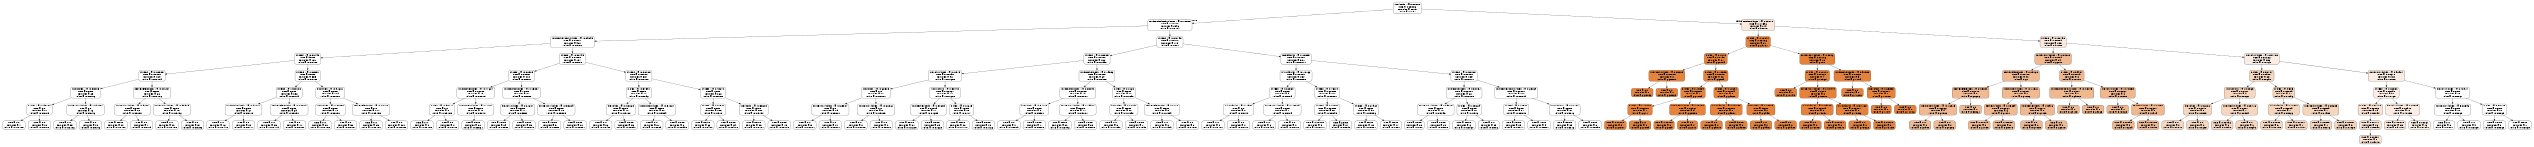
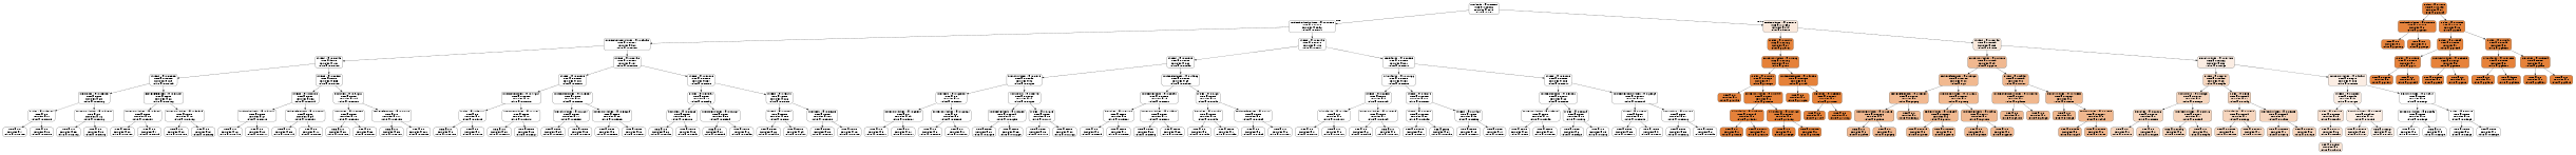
  digraph {
    node [color=black fillcolor="#e5813900" fontname=helvetica shape=box style="filled, rounded"]
    edge [fontname=helvetica]
    n1 [label="LLC-loads <= 2.20302\nmae = 0.25186\nsamples = 1575\nvalue = -0.254"]
    n2 [label="L1-dcache-load-misses <= -0.40828\nmae = 0.00118\nsamples = 1396\nvalue = -0.25414"]
    n3 [fillcolor="#e581392c" label="cache-misses <= 0.13078\nmae = 1.47596\nsamples = 179\nvalue = 0.95873"]
    n4 [label="L1-dcache-load-misses <= -0.89293\nmae = 0.00027\nsamples = 921\nvalue = -0.25432"]
    n5 [label="Thread <= -0.82798\nmae = 0.00171\nsamples = 475\nvalue = -0.2524"]
    n6 [fillcolor="#e58139fd" label="cycles <= 0.42071\nmae = 0.02726\nsamples = 24\nvalue = 6.69734"]
    n7 [fillcolor="#e581392c" label="Thread <= -0.82798\nmae = 0.81389\nsamples = 155\nvalue = 0.94238"]
    n8 [label="Thread <= -0.82798\nmae = 9e-05\nsamples = 484\nvalue = -0.25451"]
    n9 [label="Thread <= -0.82798\nmae = 0.00032\nsamples = 437\nvalue = -0.25418"]
    n10 [label="Thread <= -1.22315\nmae = 0.00222\nsamples = 161\nvalue = -0.24892"]
    n11 [label="page-faults <= 1.00355\nmae = 0.00052\nsamples = 314\nvalue = -0.25274"]
    n12 [label="Thread <= -1.22315\nmae = 0.00011\nsamples = 129\nvalue = -0.25429"]
    n13 [label="Thread <= 0.22581\nmae = 2e-05\nsamples = 355\nvalue = -0.25453"]
    n14 [label="Thread <= -1.22315\nmae = 0.00037\nsamples = 100\nvalue = -0.25327"]
    n15 [label="Thread <= -0.30108\nmae = 0.00011\nsamples = 337\nvalue = -0.25421"]
    n16 [label="LLC-stores <= -0.85105\nmae = 3e-05\nsamples = 63\nvalue = -0.25416"]
    n17 [label="cache-references <= -0.81457\nmae = 2e-05\nsamples = 66\nvalue = -0.25436"]
    n18 [label="Thread <= -0.30108\nmae = 2e-05\nsamples = 136\nvalue = -0.25449"]
    n19 [label="branches <= -0.94624\nmae = 1e-05\nsamples = 219\nvalue = -0.25454"]
    n20 [label="cycles <= -0.93781\nmae = 0.0\nsamples = 17\nvalue = -0.25405"]
    n21 [label="context-switches <= -0.94582\nmae = 0.0\nsamples = 46\nvalue = -0.25416"]
    n22 [label="context-switches <= -0.9188\nmae = 1e-05\nsamples = 18\nvalue = -0.25431"]
    n23 [label="context-switches <= -0.93929\nmae = 1e-05\nsamples = 48\nvalue = -0.25436"]
    n24 [label="mae = 0.0\nsamples = 7\nvalue = -0.25405"]
    n25 [label="mae = 0.0\nsamples = 10\nvalue = -0.25405"]
    n26 [label="mae = 0.0\nsamples = 35\nvalue = -0.25416"]
    n27 [label="mae = 0.0\nsamples = 11\nvalue = -0.25416"]
    n28 [label="mae = 1e-05\nsamples = 11\nvalue = -0.25432"]
    n29 [label="mae = 0.0\nsamples = 7\nvalue = -0.25429"]
    n30 [label="mae = 0.0\nsamples = 11\nvalue = -0.25438"]
    n31 [label="mae = 0.0\nsamples = 37\nvalue = -0.25436"]
    n32 [label="L1-dcache-loads <= -0.94227\nmae = 1e-05\nsamples = 67\nvalue = -0.25448"]
    n33 [label="cache-references <= -0.80528\nmae = 1e-05\nsamples = 69\nvalue = -0.25451"]
    n34 [label="LLC-stores <= -0.82533\nmae = 1e-05\nsamples = 72\nvalue = -0.25454"]
    n35 [label="cache-references <= -0.80428\nmae = 0.0\nsamples = 147\nvalue = -0.25453"]
    n36 [label="mae = 0.0\nsamples = 46\nvalue = -0.25448"]
    n37 [label="mae = 0.0\nsamples = 21\nvalue = -0.25444"]
    n38 [label="mae = 0.0\nsamples = 25\nvalue = -0.25449"]
    n39 [label="mae = 0.0\nsamples = 44\nvalue = -0.25451"]
    n40 [label="mae = 0.0\nsamples = 22\nvalue = -0.25455"]
    n41 [label="mae = 0.0\nsamples = 50\nvalue = -0.25454"]
    n42 [label="mae = 0.0\nsamples = 23\nvalue = -0.25452"]
    n43 [label="mae = 0.0\nsamples = 124\nvalue = -0.25453"]
    n44 [label="L1-dcache-stores <= -0.77627\nmae = 0.00011\nsamples = 43\nvalue = -0.25272"]
    n45 [label="L1-dcache-stores <= -0.45887\nmae = 7e-05\nsamples = 57\nvalue = -0.25351"]
    n46 [label="cycles <= -0.57594\nmae = 5e-05\nsamples = 71\nvalue = -0.25396"]
    n47 [label="Thread <= 0.75271\nmae = 7e-05\nsamples = 266\nvalue = -0.25423"]
    n48 [label="cycles <= -0.93747\nmae = 0.0\nsamples = 2\nvalue = -0.25405"]
    n49 [label="LLC-store-misses <= -0.4737\nmae = 5e-05\nsamples = 41\nvalue = -0.25272"]
    n50 [label="branch-misses <= 0.24607\nmae = 2e-05\nsamples = 44\nvalue = -0.25351"]
    n51 [label="context-switches <= -0.58629\nmae = 3e-05\nsamples = 13\nvalue = -0.25325"]
    n52 [label="mae = 0.0\nsamples = 1\nvalue = -0.25405"]
    n53 [label="mae = 0.0\nsamples = 1\nvalue = -0.25405"]
+   n54 [label="mae = 0.0\nsamples = 21\nvalue = -0.25272"]
    n55 [label="mae = 3e-05\nsamples = 20\nvalue = -0.25264"]
    n56 [label="mae = 1e-05\nsamples = 29\nvalue = -0.25352"]
    n57 [label="mae = 1e-05\nsamples = 15\nvalue = -0.25348"]
    n58 [label="mae = 1e-05\nsamples = 3\nvalue = -0.25335"]
    n59 [label="mae = 1e-05\nsamples = 10\nvalue = -0.25324"]
    n60 [label="branches <= -0.28268\nmae = 2e-05\nsamples = 41\nvalue = -0.25402"]
    n61 [label="LLC-store-misses <= -0.34267\nmae = 1e-05\nsamples = 30\nvalue = -0.25389"]
    n62 [label="Thread <= 0.22581\nmae = 5e-05\nsamples = 135\nvalue = -0.2542"]
    n63 [label="LLC-loads <= -0.33618\nmae = 4e-05\nsamples = 131\nvalue = -0.25431"]
    n64 [label="mae = 0.0\nsamples = 26\nvalue = -0.25403"]
    n65 [label="mae = 1e-05\nsamples = 15\nvalue = -0.25397"]
    n66 [label="mae = 0.0\nsamples = 24\nvalue = -0.25389"]
    n67 [label="mae = 1e-05\nsamples = 6\nvalue = -0.25395"]
    n68 [label="mae = 3e-05\nsamples = 66\nvalue = -0.25412"]
    n69 [label="mae = 3e-05\nsamples = 69\nvalue = -0.25421"]
    n70 [label="mae = 3e-05\nsamples = 88\nvalue = -0.25434"]
    n71 [label="mae = 1e-05\nsamples = 43\nvalue = -0.25423"]
    n72 [label="branch-misses <= -0.2375\nmae = 0.00192\nsamples = 92\nvalue = -0.24635"]
    n73 [label="L1-dcache-loads <= 1.49586\nmae = 0.00058\nsamples = 69\nvalue = -0.25003"]
    n74 [label="minor-faults <= -0.40466\nmae = 0.00021\nsamples = 131\nvalue = -0.25328"]
    n75 [label="Thread <= -0.30108\nmae = 0.00031\nsamples = 183\nvalue = -0.25244"]
    n76 [label="LLC-loads <= -0.62508\nmae = 0.0\nsamples = 22\nvalue = -0.25224"]
    n77 [label="instructions <= 1.58773\nmae = 0.00067\nsamples = 70\nvalue = -0.24628"]
    n78 [label="L1-dcache-loads <= 0.25191\nmae = 0.00035\nsamples = 49\nvalue = -0.25004"]
    n79 [label="cycles <= 1.0468\nmae = 2e-05\nsamples = 20\nvalue = -0.24891"]
    n80 [label="context-switches <= -0.63317\nmae = 0.0\nsamples = 19\nvalue = -0.25224"]
    n81 [label="context-switches <= -0.62864\nmae = 0.0\nsamples = 3\nvalue = -0.25223"]
    n82 [label="L1-dcache-loads <= 0.81688\nmae = 0.00019\nsamples = 47\nvalue = -0.24635"]
    n83 [label="cycles <= 1.04643\nmae = 4e-05\nsamples = 23\nvalue = -0.2447"]
    n84 [label="mae = 0.0\nsamples = 5\nvalue = -0.25224"]
    n85 [label="mae = 0.0\nsamples = 14\nvalue = -0.25224"]
    n86 [label="mae = 0.0\nsamples = 2\nvalue = -0.25223"]
    n87 [label="mae = 0.0\nsamples = 1\nvalue = -0.25222"]
    n88 [label="mae = 3e-05\nsamples = 24\nvalue = -0.24628"]
    n89 [label="mae = 2e-05\nsamples = 23\nvalue = -0.24668"]
    n90 [label="mae = 2e-05\nsamples = 12\nvalue = -0.24472"]
    n91 [label="mae = 3e-05\nsamples = 11\nvalue = -0.24466"]
    n92 [label="branches <= -0.54728\nmae = 1e-05\nsamples = 5\nvalue = -0.25324"]
    n93 [label="context-switches <= 0.49922\nmae = 3e-05\nsamples = 44\nvalue = -0.25004"]
    n94 [label="branches <= 1.10792\nmae = 1e-05\nsamples = 12\nvalue = -0.24892"]
    n95 [label="cache-references <= 0.2771\nmae = 1e-05\nsamples = 8\nvalue = -0.24889"]
    n96 [label="mae = 0.0\nsamples = 1\nvalue = -0.25329"]
    n97 [label="mae = 1e-05\nsamples = 4\nvalue = -0.25323"]
    n98 [label="mae = 2e-05\nsamples = 21\nvalue = -0.25006"]
    n99 [label="mae = 1e-05\nsamples = 23\nvalue = -0.25003"]
    n100 [label="mae = 0.0\nsamples = 8\nvalue = -0.24892"]
    n101 [label="mae = 1e-05\nsamples = 4\nvalue = -0.24893"]
    n102 [label="mae = 0.0\nsamples = 6\nvalue = -0.24889"]
    n103 [label="mae = 0.0\nsamples = 2\nvalue = -0.24887"]
    n104 [label="Thread <= 0.22581\nmae = 5e-05\nsamples = 9\nvalue = -0.25429"]
    n105 [label="Thread <= 0.75271\nmae = 0.00015\nsamples = 122\nvalue = -0.25327"]
    n106 [label="L1-dcache-loads <= 1.50034\nmae = 0.00014\nsamples = 62\nvalue = -0.25188"]
    n107 [label="L1-dcache-load-misses <= 1.63069\nmae = 0.00014\nsamples = 121\nvalue = -0.25249"]
    n108 [label="minor-faults <= -0.4952\nmae = 0.0\nsamples = 2\nvalue = -0.25411"]
    n109 [label="context-switches <= -0.43509\nmae = 1e-05\nsamples = 7\nvalue = -0.25429"]
    n110 [label="Thread <= 0.22581\nmae = 0.00015\nsamples = 32\nvalue = -0.25298"]
    n111 [label="Thread <= 1.27961\nmae = 7e-05\nsamples = 90\nvalue = -0.25336"]
    n112 [label="mae = 0.0\nsamples = 1\nvalue = -0.25411"]
    n113 [label="mae = 0.0\nsamples = 1\nvalue = -0.25411"]
    n114 [label="mae = 0.0\nsamples = 6\nvalue = -0.25429"]
    n115 [label="mae = 0.0\nsamples = 1\nvalue = -0.25421"]
    n116 [label="mae = 0.00013\nsamples = 5\nvalue = -0.25247"]
    n117 [label="mae = 6e-05\nsamples = 27\nvalue = -0.25298"]
    n118 [label="mae = 3e-05\nsamples = 43\nvalue = -0.25324"]
    n119 [label="mae = 2e-05\nsamples = 47\nvalue = -0.2534"]
    n120 [label="context-switches <= 0.89545\nmae = 6e-05\nsamples = 41\nvalue = -0.25193"]
    n121 [label="cycles <= 1.13269\nmae = 1e-05\nsamples = 21\nvalue = -0.2516"]
    n122 [label="Thread <= 0.22581\nmae = 9e-05\nsamples = 34\nvalue = -0.25275"]
    n123 [label="instructions <= 2.22431\nmae = 6e-05\nsamples = 87\nvalue = -0.25246"]
    n124 [label="mae = 1e-05\nsamples = 20\nvalue = -0.252"]
    n125 [label="mae = 2e-05\nsamples = 21\nvalue = -0.25188"]
    n126 [label="mae = 1e-05\nsamples = 6\nvalue = -0.25161"]
    n127 [label="mae = 0.0\nsamples = 15\nvalue = -0.2516"]
    n128 [label="mae = 2e-05\nsamples = 25\nvalue = -0.25274"]
    n129 [label="mae = 4e-05\nsamples = 9\nvalue = -0.25307"]
    n130 [label="mae = 5e-05\nsamples = 85\nvalue = -0.25246"]
    n131 [label="mae = 1e-05\nsamples = 2\nvalue = -0.25298"]
    n132 [fillcolor="#e58139fd" label="cycles <= 0.4078\nmae = 0.01495\nsamples = 14\nvalue = 6.68489"]
    n133 [fillcolor="#e58139ff" label="context-switches <= 0.1206\nmae = 0.00406\nsamples = 10\nvalue = 6.734"]
    n134 [fillcolor="#e581398f" label="context-switches <= 0.27548\nmae = 0.04329\nsamples = 19\nvalue = 3.66343"]
    n135 [fillcolor="#e5813924" label="branch-misses <= -0.37703\nmae = 0.54256\nsamples = 136\nvalue = 0.73763"]
    n136 [fillcolor="#e58139fb" label="LLC-load-misses <= 0.23228\nmae = 0.00115\nsamples = 2\nvalue = 6.63151"]
    n137 [fillcolor="#e58139fd" label="cycles <= 0.41555\nmae = 0.00843\nsamples = 12\nvalue = 6.6859"]
    n138 [fillcolor="#e58139ff" label="cycles <= 0.42414\nmae = 0.00161\nsamples = 7\nvalue = 6.73262"]
    n139 [fillcolor="#e58139ff" label="L1-dcache-stores <= 0.91138\nmae = 0.00165\nsamples = 3\nvalue = 6.7419"]
    n140 [fillcolor="#e58139fb" label="mae = 0.0\nsamples = 1\nvalue = 6.63036"]
    n141 [fillcolor="#e58139fb" label="mae = 0.0\nsamples = 1\nvalue = 6.63265"]
    n142 [fillcolor="#e58139fd" label="cycles <= 0.41389\nmae = 0.00522\nsamples = 7\nvalue = 6.67859"]
    n143 [fillcolor="#e58139fd" label="cycles <= 0.41694\nmae = 0.00209\nsamples = 5\nvalue = 6.69522"]
    n144 [fillcolor="#e58139fc" label="cycles <= 0.41303\nmae = 0.00221\nsamples = 4\nvalue = 6.674"]
    n145 [fillcolor="#e58139fd" label="LLC-load-misses <= 0.23233\nmae = 0.00067\nsamples = 3\nvalue = 6.68558"]
    n146 [fillcolor="#e58139fd" label="minor-faults <= -0.37033\nmae = 0.00058\nsamples = 3\nvalue = 6.69504"]
    n147 [fillcolor="#e58139fd" label="branches <= 0.23509\nmae = 5e-05\nsamples = 2\nvalue = 6.6995"]
    n148 [fillcolor="#e58139fc" label="mae = 0.00113\nsamples = 3\nvalue = 6.67317"]
    n149 [fillcolor="#e58139fd" label="mae = 0.0\nsamples = 1\nvalue = 6.67859"]
    n150 [fillcolor="#e58139fd" label="mae = 0.00032\nsamples = 2\nvalue = 6.6859"]
    n151 [fillcolor="#e58139fd" label="mae = 0.0\nsamples = 1\nvalue = 6.6842"]
    n152 [fillcolor="#e58139fd" label="mae = 0.0\nsamples = 1\nvalue = 6.69348"]
    n153 [fillcolor="#e58139fd" label="mae = 9e-05\nsamples = 2\nvalue = 6.69513"]
    n154 [fillcolor="#e58139fd" label="mae = 0.0\nsamples = 1\nvalue = 6.69954"]
    n155 [fillcolor="#e58139fd" label="mae = 0.0\nsamples = 1\nvalue = 6.69945"]
    n156 [fillcolor="#e58139fe" label="mae = 0.0\nsamples = 1\nvalue = 6.72793"]
    n157 [fillcolor="#e58139ff" label="context-switches <= 0.11979\nmae = 0.0011\nsamples = 6\nvalue = 6.73312"]
    n158 [fillcolor="#e58139ff" label="mae = 0.0\nsamples = 1\nvalue = 6.74612"]
    n159 [fillcolor="#e58139ff" label="branches <= 0.23588\nmae = 0.00037\nsamples = 2\nvalue = 6.74153"]
    n160 [fillcolor="#e58139fe" label="minor-faults <= -0.39813\nmae = 0.00049\nsamples = 3\nvalue = 6.73234"]
    n161 [fillcolor="#e58139ff" label="minor-faults <= -0.37468\nmae = 0.00037\nsamples = 3\nvalue = 6.73436"]
    n162 [fillcolor="#e58139fe" label="mae = 0.0\nsamples = 1\nvalue = 6.73115"]
    n163 [fillcolor="#e58139ff" label="mae = 0.00014\nsamples = 2\nvalue = 6.73248"]
    n164 [fillcolor="#e58139ff" label="mae = 0.0\nsamples = 1\nvalue = 6.73363"]
    n165 [fillcolor="#e58139ff" label="mae = 0.00018\nsamples = 2\nvalue = 6.73455"]
    n166 [fillcolor="#e58139ff" label="mae = 0.0\nsamples = 1\nvalue = 6.7419"]
    n167 [fillcolor="#e58139ff" label="mae = 0.0\nsamples = 1\nvalue = 6.74116"]
    n168 [fillcolor="#e581398e" label="cache-references <= 2.05168\nmae = 0.01713\nsamples = 11\nvalue = 3.64"]
    n169 [fillcolor="#e5813991" label="cycles <= 0.39987\nmae = 0.01579\nsamples = 8\nvalue = 3.72784"]
    n170 [fillcolor="#e5813953" label="cycles <= 0.50717\nmae = 0.00932\nsamples = 23\nvalue = 2.03692"]
    n171 [fillcolor="#e5813924" label="context-switches <= 1.92927\nmae = 0.38678\nsamples = 113\nvalue = 0.72233"]
    n172 [fillcolor="#e581398d" label="cache-references <= 2.05081\nmae = 0.01041\nsamples = 3\nvalue = 3.60656"]
    n173 [fillcolor="#e581398e" label="LLC-store-misses <= -0.44324\nmae = 0.01037\nsamples = 8\nvalue = 3.64056"]
    n174 [fillcolor="#e5813990" label="L1-dcache-load-misses <= -0.18175\nmae = 0.0017\nsamples = 2\nvalue = 3.69233"]
    n175 [fillcolor="#e5813991" label="branch-misses <= -0.70333\nmae = 0.00867\nsamples = 6\nvalue = 3.73285"]
    n176 [fillcolor="#e581398d" label="LLC-store-misses <= -0.46843\nmae = 0.00666\nsamples = 2\nvalue = 3.61322"]
    n177 [fillcolor="#e581398c" label="mae = 0.0\nsamples = 1\nvalue = 3.58864"]
    n178 [fillcolor="#e581398e" label="cache-misses <= 0.13639\nmae = 0.00364\nsamples = 6\nvalue = 3.64014"]
    n179 [fillcolor="#e581398f" label="L1-dcache-loads <= 0.5906\nmae = 0.0074\nsamples = 2\nvalue = 3.67083"]
    n180 [fillcolor="#e581398d" label="mae = 0.0\nsamples = 1\nvalue = 3.61988"]
    n181 [fillcolor="#e581398d" label="mae = 0.0\nsamples = 1\nvalue = 3.60656"]
    n182 [fillcolor="#e581398e" label="mae = 0.00049\nsamples = 3\nvalue = 3.64083"]
    n183 [fillcolor="#e581398e" label="mae = 0.00325\nsamples = 3\nvalue = 3.63073"]
    n184 [fillcolor="#e581398f" label="mae = 0.0\nsamples = 1\nvalue = 3.67823"]
    n185 [fillcolor="#e581398f" label="mae = 0.0\nsamples = 1\nvalue = 3.66343"]
    n186 [fillcolor="#e5813990" label="mae = 0.0\nsamples = 1\nvalue = 3.69403"]
    n187 [fillcolor="#e5813990" label="mae = 0.0\nsamples = 1\nvalue = 3.69063"]
    n188 [fillcolor="#e5813992" label="mae = 0.0\nsamples = 1\nvalue = 3.75063"]
    n189 [fillcolor="#e5813991" label="cache-misses <= 0.14353\nmae = 0.00617\nsamples = 5\nvalue = 3.72949"]
    n190 [fillcolor="#e5813991" label="mae = 0.00395\nsamples = 3\nvalue = 3.72619"]
    n191 [fillcolor="#e5813991" label="mae = 0.00115\nsamples = 2\nvalue = 3.73735"]
    n192 [fillcolor="#e5813953" label="instructions <= 0.10363\nmae = 0.00407\nsamples = 9\nvalue = 2.02562"]
    n193 [fillcolor="#e5813954" label="cycles <= 0.515\nmae = 0.00589\nsamples = 14\nvalue = 2.04096"]
    n194 [fillcolor="#e5813924" label="Thread <= 0.22581\nmae = 0.23498\nsamples = 90\nvalue = 0.73763"]
    n195 [label="branch-misses <= 2.78947\nmae = 2e-05\nsamples = 23\nvalue = -0.25267"]
    n196 [fillcolor="#e5813953" label="branches <= 0.26026\nmae = 0.00041\nsamples = 2\nvalue = 2.01583"]
    n197 [fillcolor="#e5813953" label="LLC-load-misses <= 0.23746\nmae = 0.0024\nsamples = 7\nvalue = 2.02589"]
    n198 [fillcolor="#e5813954" label="minor-faults <= 0.41521\nmae = 0.00259\nsamples = 7\nvalue = 2.03866"]
    n199 [fillcolor="#e5813954" label="LLC-load-misses <= 0.23683\nmae = 0.00539\nsamples = 7\nvalue = 2.04932"]
    n200 [fillcolor="#e5813953" label="mae = 0.0\nsamples = 1\nvalue = 2.01542"]
    n201 [fillcolor="#e5813953" label="mae = 0.0\nsamples = 1\nvalue = 2.01625"]
    n202 [fillcolor="#e5813953" label="mae = 0.00096\nsamples = 6\nvalue = 2.02575"]
    n203 [fillcolor="#e5813953" label="mae = 0.0\nsamples = 1\nvalue = 2.03692"]
    n204 [fillcolor="#e5813953" label="mae = 0.00083\nsamples = 3\nvalue = 2.03425"]
    n205 [fillcolor="#e5813954" label="mae = 0.00124\nsamples = 4\nvalue = 2.04027"]
    n206 [fillcolor="#e5813954" label="mae = 0.00333\nsamples = 4\nvalue = 2.05176"]
    n207 [fillcolor="#e5813954" label="mae = 0.00257\nsamples = 3\nvalue = 2.04068"]
    n208 [fillcolor="#e5813939" label="cycles <= 0.51418\nmae = 0.01132\nsamples = 19\nvalue = 1.32091"]
    n209 [fillcolor="#e5813924" label="branch-misses <= 0.23339\nmae = 0.13948\nsamples = 71\nvalue = 0.72435"]
    n210 [label="context-switches <= 3.22596\nmae = 1e-05\nsamples = 11\nvalue = -0.25268"]
    n211 [label="cycles <= 3.33703\nmae = 1e-05\nsamples = 12\nvalue = -0.25265"]
    n212 [fillcolor="#e581393a" label="mae = 0.00777\nsamples = 16\nvalue = 1.32592"]
    n213 [fillcolor="#e581392c" label="mae = 0.00878\nsamples = 25\nvalue = 0.94734"]
    n214 [fillcolor="#e581391e" label="mae = 0.08267\nsamples = 46\nvalue = 0.57004"]
    n215 [fillcolor="#e5813938" label="mae = 0.00337\nsamples = 3\nvalue = 1.29078"]
    n216 [label="mae = 0.0\nsamples = 2\nvalue = -0.2527"]
    n217 [label="mae = 0.0\nsamples = 9\nvalue = -0.25268"]
    n218 [label="mae = 1e-05\nsamples = 8\nvalue = -0.25265"]
    n219 [label="mae = 1e-05\nsamples = 4\nvalue = -0.25263"]
    n1 -> n2 [headlabel=True labelangle=45 labeldistance=2.5]
    n1 -> n3 [headlabel=False labelangle=-45 labeldistance=2.5]
    n2 -> n4
    n2 -> n5
    n3 -> n6
    n3 -> n7
    n4 -> n8
    n4 -> n9
    n5 -> n10
    n5 -> n11
-   n6 -> n132
    n6 -> n133
    n7 -> n134
    n7 -> n135
    n8 -> n12
    n8 -> n13
    n9 -> n14
    n9 -> n15
    n10 -> n72
    n10 -> n73
    n11 -> n74
    n11 -> n75
    n12 -> n16
    n12 -> n17
    n13 -> n18
    n13 -> n19
    n14 -> n44
    n14 -> n45
    n15 -> n46
    n15 -> n47
    n16 -> n20
    n16 -> n21
    n17 -> n22
    n17 -> n23
    n18 -> n32
    n18 -> n33
    n19 -> n34
    n19 -> n35
    n20 -> n24
    n20 -> n25
    n21 -> n26
    n21 -> n27
    n22 -> n28
    n22 -> n29
    n23 -> n30
    n23 -> n31
    n32 -> n36
    n32 -> n37
    n33 -> n38
    n33 -> n39
    n34 -> n40
    n34 -> n41
    n35 -> n42
    n35 -> n43
    n44 -> n48
    n44 -> n49
    n45 -> n50
    n45 -> n51
    n46 -> n60
    n46 -> n61
    n47 -> n62
    n47 -> n63
    n48 -> n52
    n48 -> n53
+   n49 -> n54
    n49 -> n55
    n50 -> n56
    n50 -> n57
    n51 -> n58
    n51 -> n59
    n60 -> n64
    n60 -> n65
    n61 -> n66
    n61 -> n67
    n62 -> n68
    n62 -> n69
    n63 -> n70
    n63 -> n71
    n72 -> n76
    n72 -> n77
    n73 -> n78
    n73 -> n79
    n74 -> n104
    n74 -> n105
    n75 -> n106
    n75 -> n107
    n76 -> n80
    n76 -> n81
    n77 -> n82
    n77 -> n83
    n78 -> n92
    n78 -> n93
    n79 -> n94
    n79 -> n95
    n80 -> n84
    n80 -> n85
    n81 -> n86
    n81 -> n87
    n82 -> n88
    n82 -> n89
    n83 -> n90
    n83 -> n91
    n92 -> n96
    n92 -> n97
    n93 -> n98
    n93 -> n99
    n94 -> n100
    n94 -> n101
    n95 -> n102
    n95 -> n103
    n104 -> n108
    n104 -> n109
    n105 -> n110
    n105 -> n111
    n106 -> n120
    n106 -> n121
    n107 -> n122
    n107 -> n123
    n108 -> n112
    n108 -> n113
    n109 -> n114
    n109 -> n115
    n110 -> n116
    n110 -> n117
    n111 -> n118
    n111 -> n119
    n120 -> n124
    n120 -> n125
    n121 -> n126
    n121 -> n127
    n122 -> n128
    n122 -> n129
    n123 -> n130
    n123 -> n131
    n132 -> n136
    n132 -> n137
    n133 -> n138
    n133 -> n139
    n134 -> n168
    n134 -> n169
    n135 -> n170
    n135 -> n171
    n136 -> n140
    n136 -> n141
    n137 -> n142
    n137 -> n143
    n138 -> n156
    n138 -> n157
    n139 -> n158
    n139 -> n159
    n142 -> n144
    n142 -> n145
    n143 -> n146
    n143 -> n147
    n144 -> n148
    n144 -> n149
    n145 -> n150
    n145 -> n151
    n146 -> n152
    n146 -> n153
    n147 -> n154
    n147 -> n155
    n157 -> n160
    n157 -> n161
    n159 -> n166
    n159 -> n167
    n160 -> n162
    n160 -> n163
    n161 -> n164
    n161 -> n165
    n168 -> n172
    n168 -> n173
    n169 -> n174
    n169 -> n175
    n170 -> n192
    n170 -> n193
    n171 -> n194
    n171 -> n195
    n172 -> n176
    n172 -> n177
    n173 -> n178
    n173 -> n179
    n174 -> n186
    n174 -> n187
    n175 -> n188
    n175 -> n189
    n176 -> n180
    n176 -> n181
    n178 -> n182
    n178 -> n183
    n179 -> n184
    n179 -> n185
    n189 -> n190
    n189 -> n191
    n192 -> n196
    n192 -> n197
    n193 -> n198
    n193 -> n199
    n194 -> n208
    n194 -> n209
    n195 -> n210
    n195 -> n211
    n196 -> n200
    n196 -> n201
    n197 -> n202
    n197 -> n203
    n198 -> n204
    n198 -> n205
    n199 -> n206
    n199 -> n207
    n208 -> n212
    n209 -> n213
    n209 -> n214
    n210 -> n216
    n210 -> n217
    n211 -> n218
    n211 -> n219
    n212 -> n215
  }
